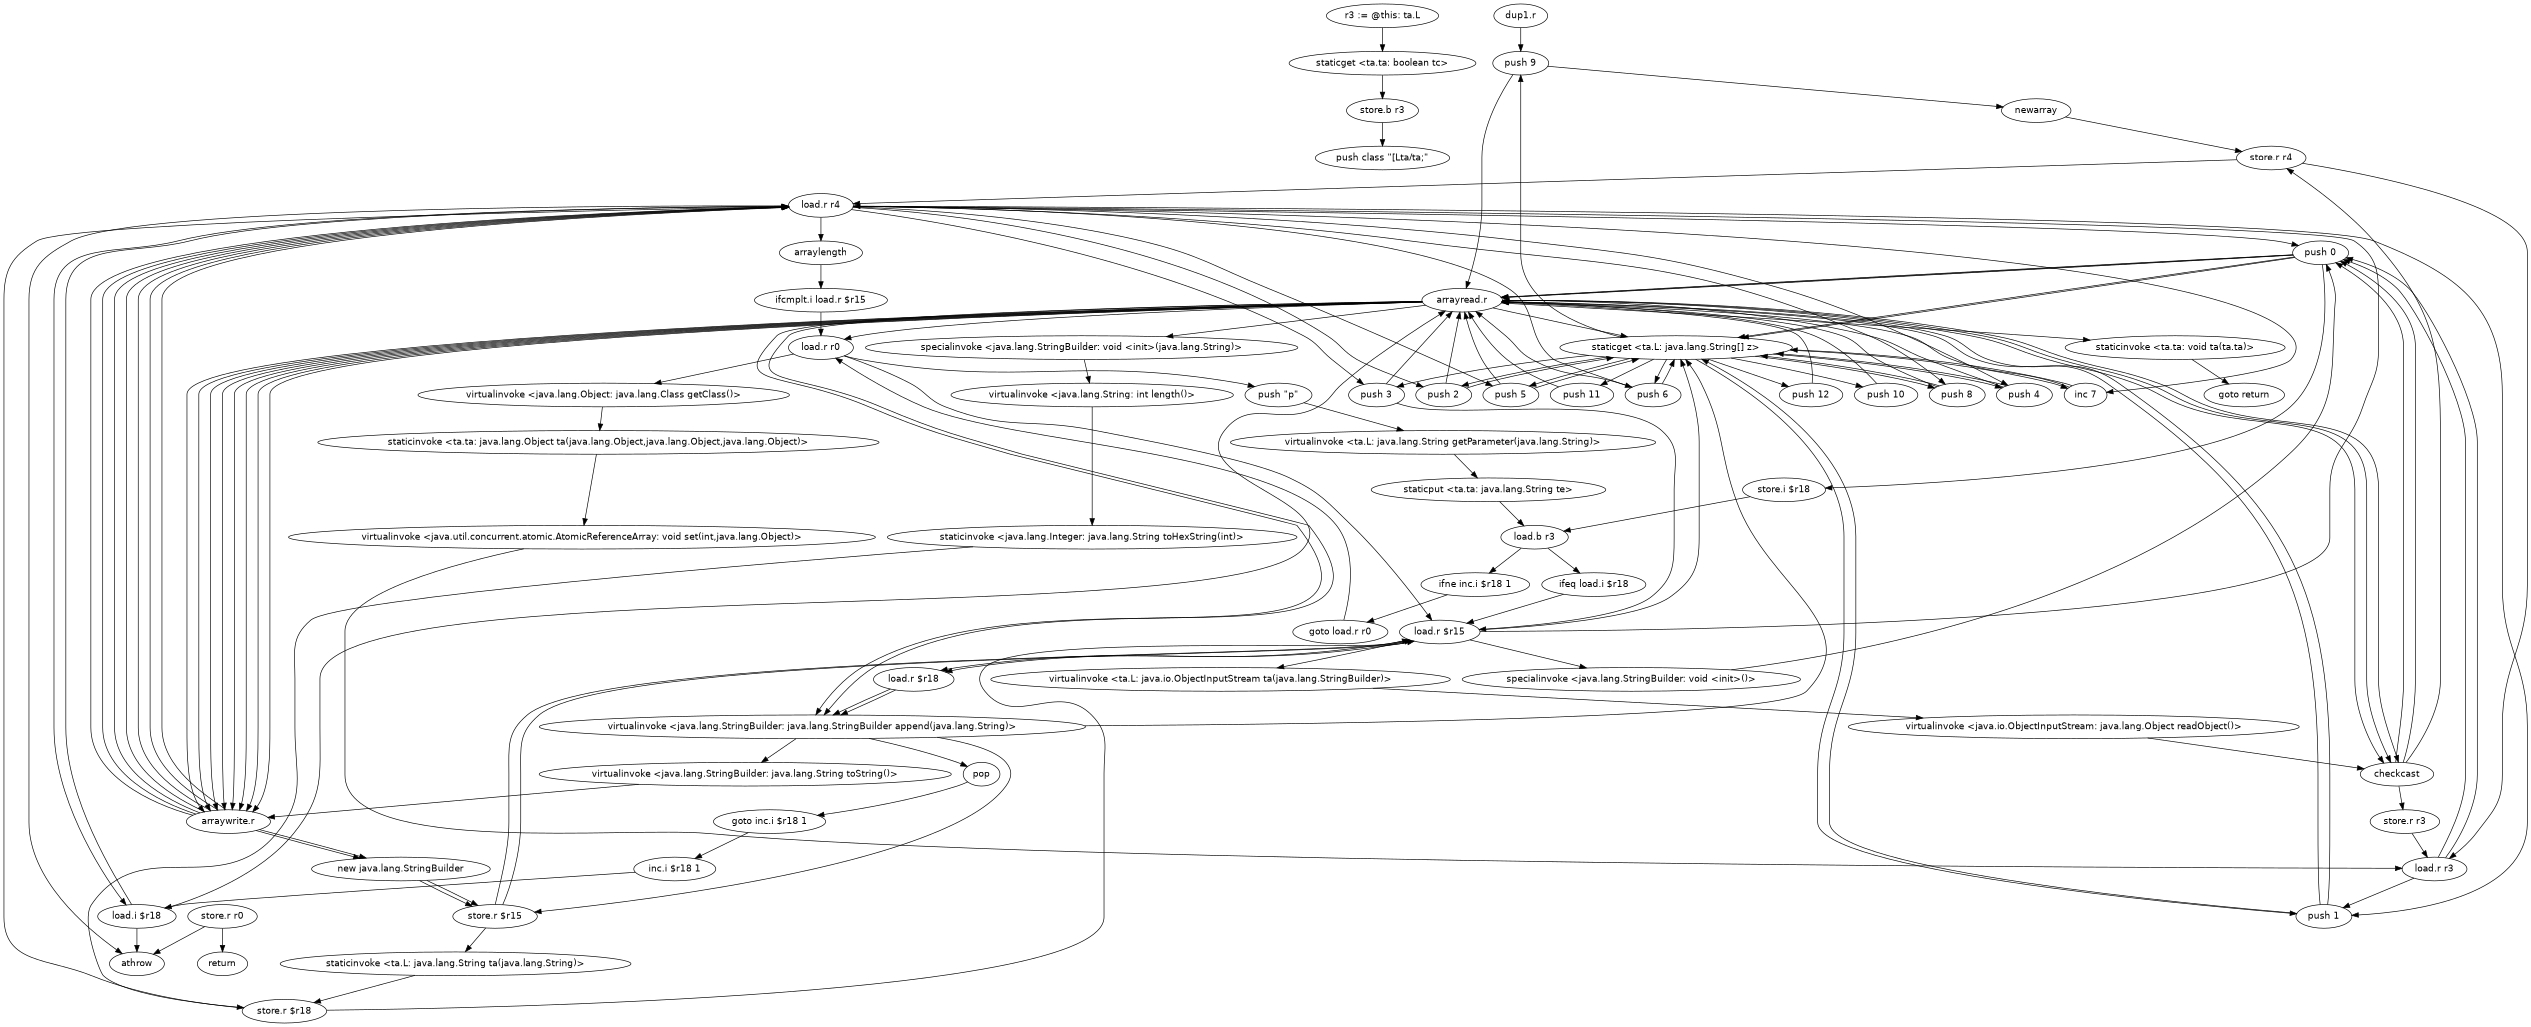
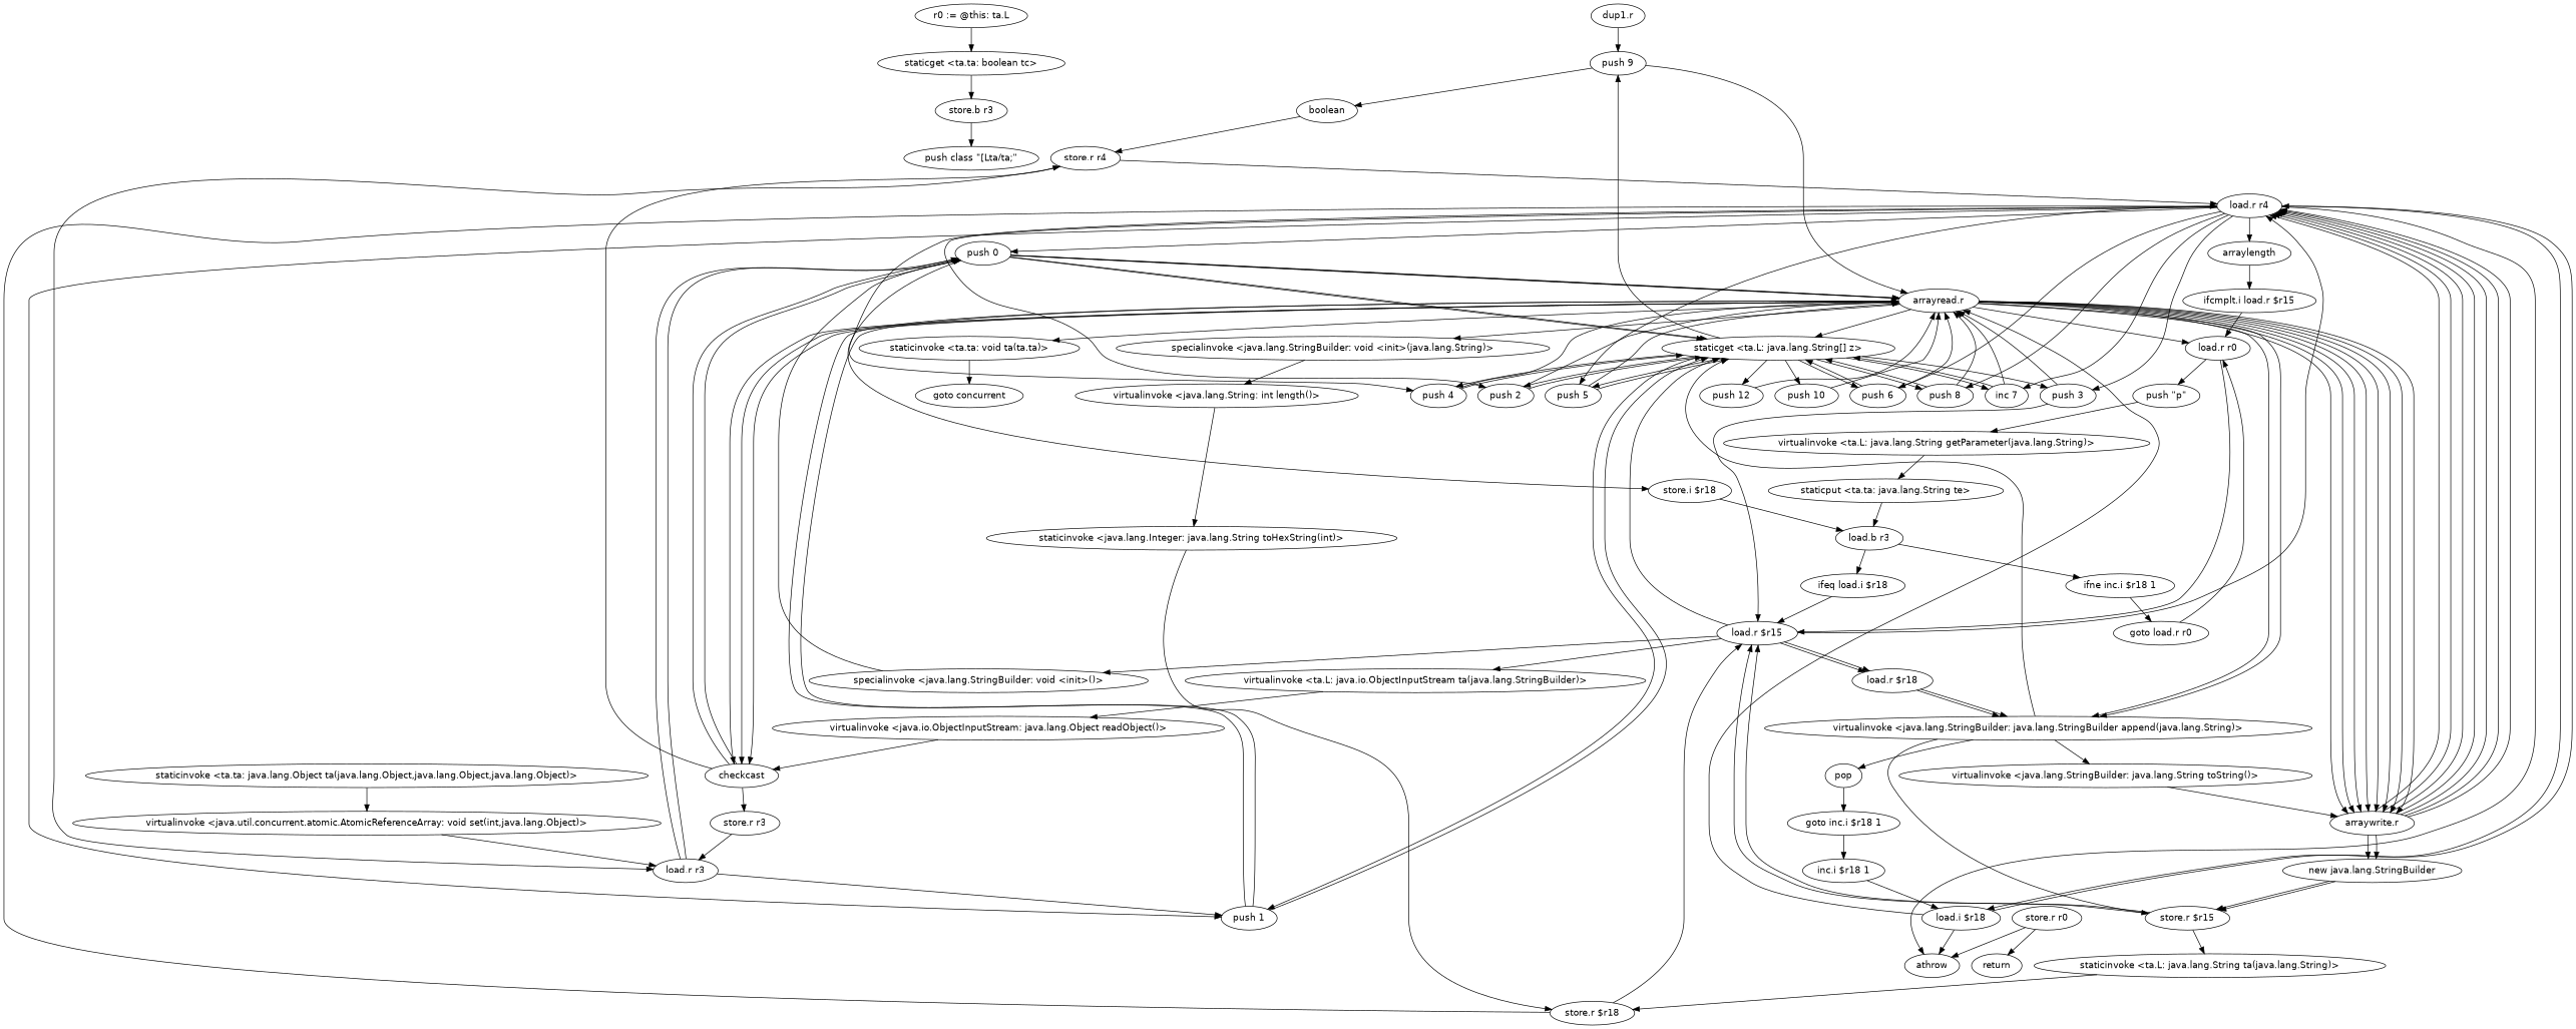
  digraph {
    fontname="DejaVu Sans"
    node [fontname="DejaVu Sans"]
    edge [fontname="DejaVu Sans"]
-   "r0 := @this: ta.L" [label="r3 := @this: ta.L"]
+   "r0 := @this: ta.L"
    "staticget <ta.ta: boolean tc>"
    "store.b r3"
    "push class \"[Lta/ta;\""
    "dup1.r"
    "push 9"
-   newarray
+   newarray [label=boolean]
    "arrayread.r"
    "store.r r4"
    "staticget <ta.L: java.lang.String[] z>"
    "arraywrite.r"
    "specialinvoke <java.lang.StringBuilder: void <init>(java.lang.String)>"
    "virtualinvoke <java.lang.StringBuilder: java.lang.StringBuilder append(java.lang.String)>"
    "load.r r0"
    checkcast
    "staticinvoke <ta.ta: void ta(ta.ta)>"
    "load.r r4"
    "load.r r3"
    "push 0"
    "push 5"
    "push 1"
    "push 6"
    "push 2"
    "push 8"
    "push 3"
    "push 4"
    n27 [label="inc 7"]
    "load.i $r18"
    athrow
    arraylength
    "store.i $r18"
    "load.r $r15"
    "ifcmplt.i load.r $r15"
-   "push 11"
    "push 12"
    "push 10"
    "load.b r3"
    "new java.lang.StringBuilder"
    "virtualinvoke <java.lang.String: int length()>"
    "store.r $r15"
    "virtualinvoke <java.lang.StringBuilder: java.lang.String toString()>"
    pop
    "push \"p\""
-   "virtualinvoke <java.lang.Object: java.lang.Class getClass()>"
    "store.r r3"
-   "goto return"
+   "goto return" [label="goto concurrent"]
    "staticinvoke <ta.L: java.lang.String ta(java.lang.String)>"
    "load.r $r18"
    "specialinvoke <java.lang.StringBuilder: void <init>()>"
    "virtualinvoke <ta.L: java.io.ObjectInputStream ta(java.lang.StringBuilder)>"
    "store.r $r18"
    "virtualinvoke <java.io.ObjectInputStream: java.lang.Object readObject()>"
    "staticinvoke <java.lang.Integer: java.lang.String toHexString(int)>"
    "goto inc.i $r18 1"
    "ifeq load.i $r18"
    "ifne inc.i $r18 1"
    "goto load.r r0"
    "store.r r0"
    return
    "inc.i $r18 1"
    "virtualinvoke <ta.L: java.lang.String getParameter(java.lang.String)>"
    "staticinvoke <ta.ta: java.lang.Object ta(java.lang.Object,java.lang.Object,java.lang.Object)>"
    "staticput <ta.ta: java.lang.String te>"
    "virtualinvoke <java.util.concurrent.atomic.AtomicReferenceArray: void set(int,java.lang.Object)>"
    "r0 := @this: ta.L" -> "staticget <ta.ta: boolean tc>"
    "staticget <ta.ta: boolean tc>" -> "store.b r3"
    "store.b r3" -> "push class \"[Lta/ta;\""
    "dup1.r" -> "push 9"
    "push 9" -> newarray
    "push 9" -> "arrayread.r"
    newarray -> "store.r r4"
    "arrayread.r" -> "staticget <ta.L: java.lang.String[] z>"
    "arrayread.r" -> "arraywrite.r"
    "arrayread.r" -> "arraywrite.r"
    "arrayread.r" -> "arraywrite.r"
    "arrayread.r" -> "arraywrite.r"
    "arrayread.r" -> "arraywrite.r"
    "arrayread.r" -> "arraywrite.r"
    "arrayread.r" -> "arraywrite.r"
    "arrayread.r" -> "arraywrite.r"
    "arrayread.r" -> "specialinvoke <java.lang.StringBuilder: void <init>(java.lang.String)>"
    "arrayread.r" -> "virtualinvoke <java.lang.StringBuilder: java.lang.StringBuilder append(java.lang.String)>"
    "arrayread.r" -> "virtualinvoke <java.lang.StringBuilder: java.lang.StringBuilder append(java.lang.String)>"
    "arrayread.r" -> "load.r r0"
    "arrayread.r" -> checkcast
    "arrayread.r" -> checkcast
    "arrayread.r" -> checkcast
    "arrayread.r" -> "staticinvoke <ta.ta: void ta(ta.ta)>"
    "store.r r4" -> "load.r r4"
    "store.r r4" -> "load.r r3"
    "staticget <ta.L: java.lang.String[] z>" -> "push 9"
    "staticget <ta.L: java.lang.String[] z>" -> "push 5"
    "staticget <ta.L: java.lang.String[] z>" -> "push 1"
    "staticget <ta.L: java.lang.String[] z>" -> "push 6"
    "staticget <ta.L: java.lang.String[] z>" -> "push 2"
    "staticget <ta.L: java.lang.String[] z>" -> "push 8"
    "staticget <ta.L: java.lang.String[] z>" -> "push 3"
    "staticget <ta.L: java.lang.String[] z>" -> "push 4"
    "staticget <ta.L: java.lang.String[] z>" -> n27
-   "staticget <ta.L: java.lang.String[] z>" -> "push 11"
    "staticget <ta.L: java.lang.String[] z>" -> "push 12"
    "staticget <ta.L: java.lang.String[] z>" -> "push 10"
    "arraywrite.r" -> "load.r r4"
    "arraywrite.r" -> "load.r r4"
    "arraywrite.r" -> "load.r r4"
    "arraywrite.r" -> "load.r r4"
    "arraywrite.r" -> "load.r r4"
    "arraywrite.r" -> "load.r r4"
    "arraywrite.r" -> "load.r r4"
    "arraywrite.r" -> "new java.lang.StringBuilder"
    "arraywrite.r" -> "new java.lang.StringBuilder"
    "specialinvoke <java.lang.StringBuilder: void <init>(java.lang.String)>" -> "virtualinvoke <java.lang.String: int length()>"
    "virtualinvoke <java.lang.StringBuilder: java.lang.StringBuilder append(java.lang.String)>" -> "staticget <ta.L: java.lang.String[] z>"
    "virtualinvoke <java.lang.StringBuilder: java.lang.StringBuilder append(java.lang.String)>" -> "store.r $r15"
    "virtualinvoke <java.lang.StringBuilder: java.lang.StringBuilder append(java.lang.String)>" -> "virtualinvoke <java.lang.StringBuilder: java.lang.String toString()>"
    "virtualinvoke <java.lang.StringBuilder: java.lang.StringBuilder append(java.lang.String)>" -> pop
    "load.r r0" -> "load.r $r15"
    "load.r r0" -> "push \"p\""
-   "load.r r0" -> "virtualinvoke <java.lang.Object: java.lang.Class getClass()>"
    checkcast -> "store.r r4"
    checkcast -> "push 0"
    checkcast -> "push 0"
    checkcast -> "store.r r3"
    "staticinvoke <ta.ta: void ta(ta.ta)>" -> "goto return"
    "load.r r4" -> "push 0"
    "load.r r4" -> "push 5"
    "load.r r4" -> "push 1"
    "load.r r4" -> "push 6"
    "load.r r4" -> "push 2"
    "load.r r4" -> "push 8"
    "load.r r4" -> "push 3"
    "load.r r4" -> "push 4"
    "load.r r4" -> n27
    "load.r r4" -> "load.i $r18"
    "load.r r4" -> athrow
    "load.r r4" -> arraylength
    "load.r r3" -> "push 0"
    "load.r r3" -> "push 0"
    "load.r r3" -> "push 1"
    "push 0" -> "arrayread.r"
    "push 0" -> "arrayread.r"
    "push 0" -> "arrayread.r"
    "push 0" -> "staticget <ta.L: java.lang.String[] z>"
    "push 0" -> "staticget <ta.L: java.lang.String[] z>"
    "push 0" -> "store.i $r18"
    "push 5" -> "arrayread.r"
    "push 5" -> "staticget <ta.L: java.lang.String[] z>"
    "push 1" -> "arrayread.r"
    "push 1" -> "arrayread.r"
    "push 1" -> "staticget <ta.L: java.lang.String[] z>"
    "push 6" -> "arrayread.r"
    "push 6" -> "staticget <ta.L: java.lang.String[] z>"
    "push 2" -> "arrayread.r"
    "push 2" -> "staticget <ta.L: java.lang.String[] z>"
    "push 8" -> "arrayread.r"
    "push 8" -> "staticget <ta.L: java.lang.String[] z>"
    "push 3" -> "arrayread.r"
    "push 3" -> "load.r $r15"
    "push 4" -> "arrayread.r"
    "push 4" -> "staticget <ta.L: java.lang.String[] z>"
    n27 -> "arrayread.r"
    n27 -> "staticget <ta.L: java.lang.String[] z>"
    "load.i $r18" -> "arrayread.r"
    "load.i $r18" -> "load.r r4"
    "load.i $r18" -> athrow
    arraylength -> "ifcmplt.i load.r $r15"
    "store.i $r18" -> "load.b r3"
    "load.r $r15" -> "staticget <ta.L: java.lang.String[] z>"
    "load.r $r15" -> "load.r r4"
    "load.r $r15" -> "load.r $r18"
    "load.r $r15" -> "load.r $r18"
    "load.r $r15" -> "specialinvoke <java.lang.StringBuilder: void <init>()>"
    "load.r $r15" -> "virtualinvoke <ta.L: java.io.ObjectInputStream ta(java.lang.StringBuilder)>"
    "ifcmplt.i load.r $r15" -> "load.r r0"
-   "push 11" -> "arrayread.r"
    "push 12" -> "arrayread.r"
    "push 10" -> "arrayread.r"
    "load.b r3" -> "ifeq load.i $r18"
    "load.b r3" -> "ifne inc.i $r18 1"
    "new java.lang.StringBuilder" -> "store.r $r15"
    "new java.lang.StringBuilder" -> "store.r $r15"
    "virtualinvoke <java.lang.String: int length()>" -> "staticinvoke <java.lang.Integer: java.lang.String toHexString(int)>"
    "store.r $r15" -> "load.r $r15"
    "store.r $r15" -> "load.r $r15"
    "store.r $r15" -> "staticinvoke <ta.L: java.lang.String ta(java.lang.String)>"
    "virtualinvoke <java.lang.StringBuilder: java.lang.String toString()>" -> "arraywrite.r"
    pop -> "goto inc.i $r18 1"
    "push \"p\"" -> "virtualinvoke <ta.L: java.lang.String getParameter(java.lang.String)>"
-   "virtualinvoke <java.lang.Object: java.lang.Class getClass()>" -> "staticinvoke <ta.ta: java.lang.Object ta(java.lang.Object,java.lang.Object,java.lang.Object)>"
    "store.r r3" -> "load.r r3"
    "staticinvoke <ta.L: java.lang.String ta(java.lang.String)>" -> "store.r $r18"
    "load.r $r18" -> "virtualinvoke <java.lang.StringBuilder: java.lang.StringBuilder append(java.lang.String)>"
    "load.r $r18" -> "virtualinvoke <java.lang.StringBuilder: java.lang.StringBuilder append(java.lang.String)>"
    "specialinvoke <java.lang.StringBuilder: void <init>()>" -> "push 0"
    "virtualinvoke <ta.L: java.io.ObjectInputStream ta(java.lang.StringBuilder)>" -> "virtualinvoke <java.io.ObjectInputStream: java.lang.Object readObject()>"
    "store.r $r18" -> "load.r r4"
    "store.r $r18" -> "load.r $r15"
    "virtualinvoke <java.io.ObjectInputStream: java.lang.Object readObject()>" -> checkcast
    "staticinvoke <java.lang.Integer: java.lang.String toHexString(int)>" -> "store.r $r18"
    "goto inc.i $r18 1" -> "inc.i $r18 1"
    "ifeq load.i $r18" -> "load.r $r15"
    "ifne inc.i $r18 1" -> "goto load.r r0"
    "goto load.r r0" -> "load.r r0"
    "store.r r0" -> athrow
    "store.r r0" -> return
    "inc.i $r18 1" -> "load.i $r18"
    "virtualinvoke <ta.L: java.lang.String getParameter(java.lang.String)>" -> "staticput <ta.ta: java.lang.String te>"
    "staticinvoke <ta.ta: java.lang.Object ta(java.lang.Object,java.lang.Object,java.lang.Object)>" -> "virtualinvoke <java.util.concurrent.atomic.AtomicReferenceArray: void set(int,java.lang.Object)>"
    "staticput <ta.ta: java.lang.String te>" -> "load.b r3"
    "virtualinvoke <java.util.concurrent.atomic.AtomicReferenceArray: void set(int,java.lang.Object)>" -> "load.r r3"
  }
